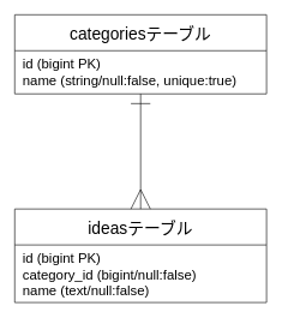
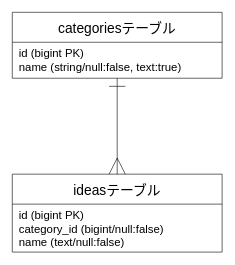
  <mxCell id="0" />
  <mxCell id="1" parent="0" />
  <mxCell id="2" value="categoriesテーブル" style="swimlane;fontStyle=0;childLayout=stackLayout;horizontal=1;startSize=50;horizontalStack=0;resizeParent=1;resizeParentMax=0;resizeLast=0;collapsible=1;marginBottom=0;align=center;fontSize=23;" parent="1" vertex="1"><mxGeometry x="20" y="20" width="350" height="110" as="geometry" /></mxCell>
- <mxCell id="3" value=" id (bigint PK)&#10; name (string/null:false, unique:true)" style="text;strokeColor=none;fillColor=none;spacingLeft=4;spacingRight=4;overflow=hidden;rotatable=0;points=[[0,0.5],[1,0.5]];portConstraint=eastwest;fontSize=19;" parent="2" vertex="1"><mxGeometry y="50" width="350" height="60" as="geometry" /></mxCell>
+ <mxCell id="3" value=" id (bigint PK)&#10; name (string/null:false, text:true)" style="text;strokeColor=none;fillColor=none;spacingLeft=4;spacingRight=4;overflow=hidden;rotatable=0;points=[[0,0.5],[1,0.5]];portConstraint=eastwest;fontSize=19;" parent="2" vertex="1"><mxGeometry y="50" width="350" height="60" as="geometry" /></mxCell>
  <mxCell id="4" value="ideasテーブル" style="swimlane;fontStyle=0;childLayout=stackLayout;horizontal=1;startSize=50;horizontalStack=0;resizeParent=1;resizeParentMax=0;resizeLast=0;collapsible=1;marginBottom=0;align=center;fontSize=23;" parent="1" vertex="1"><mxGeometry x="20" y="290" width="350" height="130" as="geometry" /></mxCell>
  <mxCell id="5" value=" id (bigint PK)&#10; category_id (bigint/null:false)&#10; name (text/null:false)" style="text;strokeColor=none;fillColor=none;spacingLeft=4;spacingRight=4;overflow=hidden;rotatable=0;points=[[0,0.5],[1,0.5]];portConstraint=eastwest;fontSize=19;" parent="4" vertex="1"><mxGeometry y="50" width="350" height="80" as="geometry" /></mxCell>
  <mxCell id="6" value="" style="endArrow=ERmany;html=1;rounded=0;fontSize=23;startArrow=ERone;startFill=0;targetPerimeterSpacing=0;endSize=25;startSize=25;endFill=0;entryX=0.5;entryY=0;entryDx=0;entryDy=0;" parent="1" target="4" edge="1"><mxGeometry relative="1" as="geometry"><mxPoint x="195" y="130" as="sourcePoint" /><mxPoint x="190" y="244" as="targetPoint" /><Array as="points" /></mxGeometry></mxCell>
